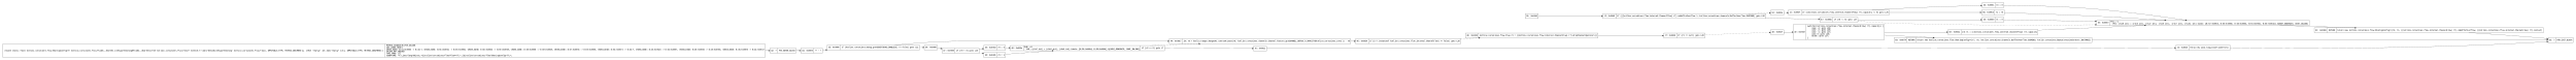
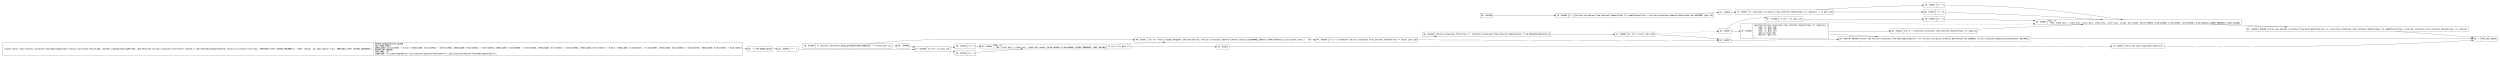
  digraph {
    fontname="Liberation Mono"
    rankdir=LR
    node [fontname="Liberation Mono" shape=record]
    edge [fontname="Liberation Mono"]
    n1 [label="{32\:\ ?|MTH_ENTER_BLOCK\l}"]
    n2 [label="{34\:\ 0x0000|r1 = 1\l}"]
    n3 [label="{35\:\ 0x0006|if (kotlinx.coroutines.Debug.getASSERTIONS_ENABLED() == false) goto L11\l}"]
    n4 [label="{36\:\ 0x0008}"]
    n5 [label="{44\:\ 0x0017|int r0 = kotlin.ranges.RangesKt.coerceAtLeast(r8, kotlinx.coroutines.channels.Channel.Factory.getCHANNEL_DEFAULT_CAPACITY$kotlinx_coroutines_core()) \- r8\l}"]
    n6 [label="{37\:\ 0x0009|if (r8 \< 0) goto L10\l}"]
    n7 [label="{45\:\ 0x0024|if ((r7 instanceof kotlinx.coroutines.flow.internal.ChannelFlow) == false) goto L28\l}"]
    n8 [label="{38\:\ 0x000b|r0 = 1\l}"]
    n9 [label="{39\:\ 0x000d|r0 = 0\l}"]
    n10 [label="{40\:\ 0x000e|PHI: r0 \l  PHI: (r0v7 int) = (r0v6 int), (r0v9 int) binds: [B:39:0x000d, B:38:0x000b] A[DONT_GENERATE, DONT_INLINE]\l|if (r6 == 0) goto L7\l}"]
    n11 [label="{42\:\ 0x0011}"]
    n12 [label="{43\:\ 0x0016|throw new java.lang.AssertionError()\l}"]
    n13 [label="{33\:\ ?|MTH_EXIT_BLOCK\l}"]
    n14 [label="{46\:\ 0x0026|kotlinx.coroutines.flow.Flow r3 = ((kotlinx.coroutines.flow.internal.ChannelFlow) r7).dropChannelOperators()\l}"]
+   n15 [label="{62\:\ 0x0067}"]
    n16 [label="{47\:\ 0x002d|if (r3 == null) goto L28\l}"]
    n17 [label="{63\:\ 0x0074|RETURN\l|return new kotlinx.coroutines.flow.SharingConfig\<\>(r7, r0, kotlinx.coroutines.channels.BufferOverflow.SUSPEND, kotlin.coroutines.EmptyCoroutineContext.INSTANCE)\l}"]
    n18 [label="{48\:\ 0x002f}"]
-   n19 [label="{49\:\ 0x0037|switch(((kotlinx.coroutines.flow.internal.ChannelFlow) r7).capacity) \{\l    case \-3: goto L20;\l    case \-2: goto L20;\l    case \-1: goto L17;\l    case 0: goto L20;\l    binds: goto L17;\l\}\l}"]
+   n19 [label="{49\:\ 0x0037|switch(((kotlinx.coroutines.flow.internal.ChannelFlow) r7).capacity) \{\l    case \-3: goto L20;\l    case \-2: goto L20;\l    case \-1: goto L17;\l    case 0: goto L20;\l    default: goto L17;\l\}\l}"]
    n20 [label="{50\:\ 0x003a|int r1 = ((kotlinx.coroutines.flow.internal.ChannelFlow) r7).capacity\l}"]
    n21 [label="{60\:\ 0x0059|PHI: r1 \l  PHI: (r1v8 int) = (r1v0 int), (r1v2 int), (r1v6 int), (r1v7 int), (r1v11 int) binds: [B:57:0x0055, B:59:0x0058, B:56:0x0053, B:55:0x0051, B:50:0x003a] A[DONT_GENERATE, DONT_INLINE]\l}"]
    n22 [label="{51\:\ 0x0040}"]
    n23 [label="{52\:\ 0x0048|if (((kotlinx.coroutines.flow.internal.ChannelFlow) r7).onBufferOverflow != kotlinx.coroutines.channels.BufferOverflow.SUSPEND) goto L26\l}"]
    n24 [label="{61\:\ 0x0066|RETURN\l|return new kotlinx.coroutines.flow.SharingConfig\<\>(r3, r1, ((kotlinx.coroutines.flow.internal.ChannelFlow) r7).onBufferOverflow, ((kotlinx.coroutines.flow.internal.ChannelFlow) r7).context)\l}"]
    n25 [label="{53\:\ 0x004a}"]
    n26 [label="{57\:\ 0x0055|if (r8 != 0) goto L27\l}"]
    n27 [label="{54\:\ 0x004f|if (((kotlinx.coroutines.flow.internal.ChannelFlow) r7).capacity != 0) goto L25\l}"]
    n28 [label="{59\:\ 0x0058|r1 = 0\l}"]
    n29 [label="{55\:\ 0x0051|r3 = 0\l}"]
    n30 [label="{56\:\ 0x0053|r1 = r0\l}"]
    n31 [label="{private static final kotlinx.coroutines.flow.SharingConfig\<T\> kotlinx.coroutines.flow.FlowKt__ShareKt.configureSharing$FlowKt__ShareKt((r7v0 kotlinx.coroutines.flow.Flow\<? extends T\> A[D('$this$configureSharing' kotlinx.coroutines.flow.Flow), IMMUTABLE_TYPE, METHOD_ARGUMENT]), (r8v0 'replay' int A[D('replay' int), IMMUTABLE_TYPE, METHOD_ARGUMENT]))  | METHOD_CANDIDATE_FOR_INLINE\lUSE_LINES_HINTS\lCROSS_EDGE: B:61:0x0066 \-\> B:33:?, CROSS_EDGE: B:55:0x0051 \-\> B:60:0x0059, CROSS_EDGE: B:56:0x0053 \-\> B:60:0x0059, CROSS_EDGE: B:59:0x0058 \-\> B:60:0x0059, CROSS_EDGE: B:57:0x0055 \-\> B:60:0x0059, CROSS_EDGE: B:63:0x0074 \-\> B:33:?, CROSS_EDGE: B:45:0x0024 \-\> B:62:0x0067, CROSS_EDGE: B:39:0x000d \-\> B:40:0x000e, CROSS_EDGE: B:35:0x0006 \-\> B:44:0x0017\lINLINE_NOT_NEEDED\lTYPE_VARS: [T]\lSIGNATURE: \<T:Ljava\/lang\/Object;\>(Lkotlinx\/coroutines\/flow\/Flow\<+TT;\>;I)Lkotlinx\/coroutines\/flow\/SharingConfig\<TT;\>;\l}"]
    n1 -> n2
-   n2 -> n3
+   n2 -> n6
    n3 -> n4 [style=dashed]
    n3 -> n5
    n4 -> n6
    n5 -> n7
    n6 -> n8 [style=dashed]
    n6 -> n9
    n7 -> n14 [style=dashed]
+   n7 -> n15
    n8 -> n10
    n9 -> n10
    n10 -> n5 [style=dashed]
    n10 -> n11
    n11 -> n12
    n12 -> n13
    n14 -> n16
+   n15 -> n17
+   n16 -> n15
    n16 -> n18 [style=dashed]
    n17 -> n13
    n18 -> n19
    n19 -> n17
    n19 -> n20
    n20 -> n21
    n21 -> n24
    n22 -> n23
    n23 -> n25 [style=dashed]
-   n23 -> n26
+   n18 -> n26
    n24 -> n13
    n25 -> n27
    n26 -> n21 [style=dashed]
    n26 -> n28
    n27 -> n29 [style=solid]
    n27 -> n30
    n28 -> n21
    n29 -> n21
    n30 -> n21
    n31 -> n1
  }
